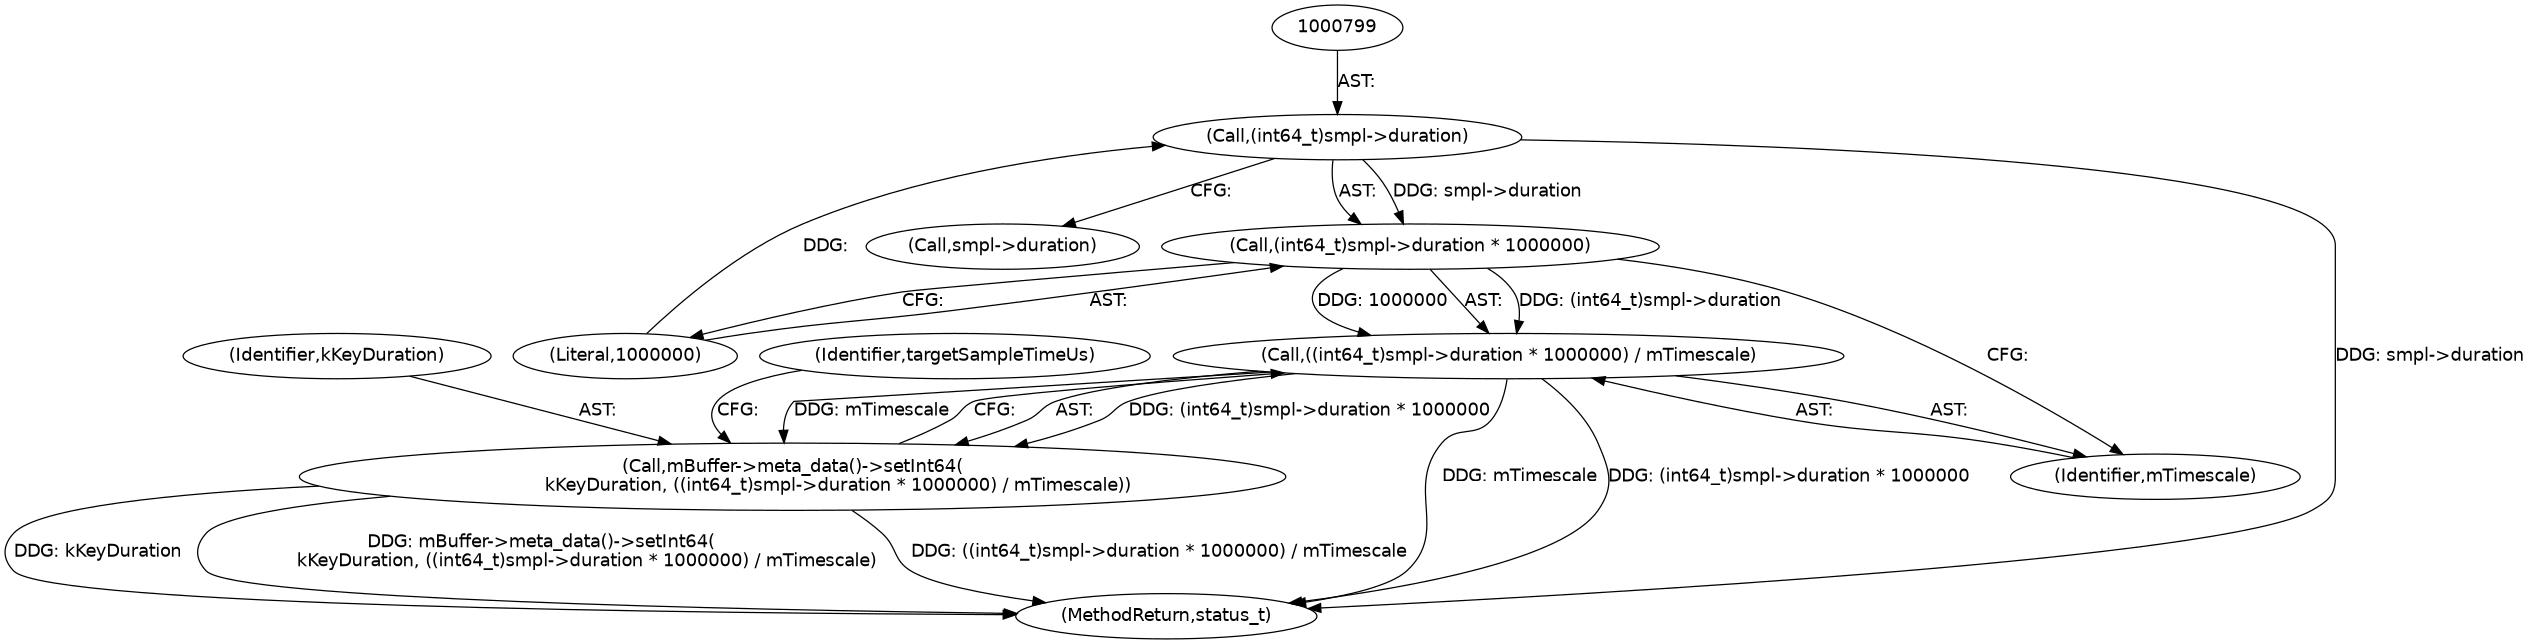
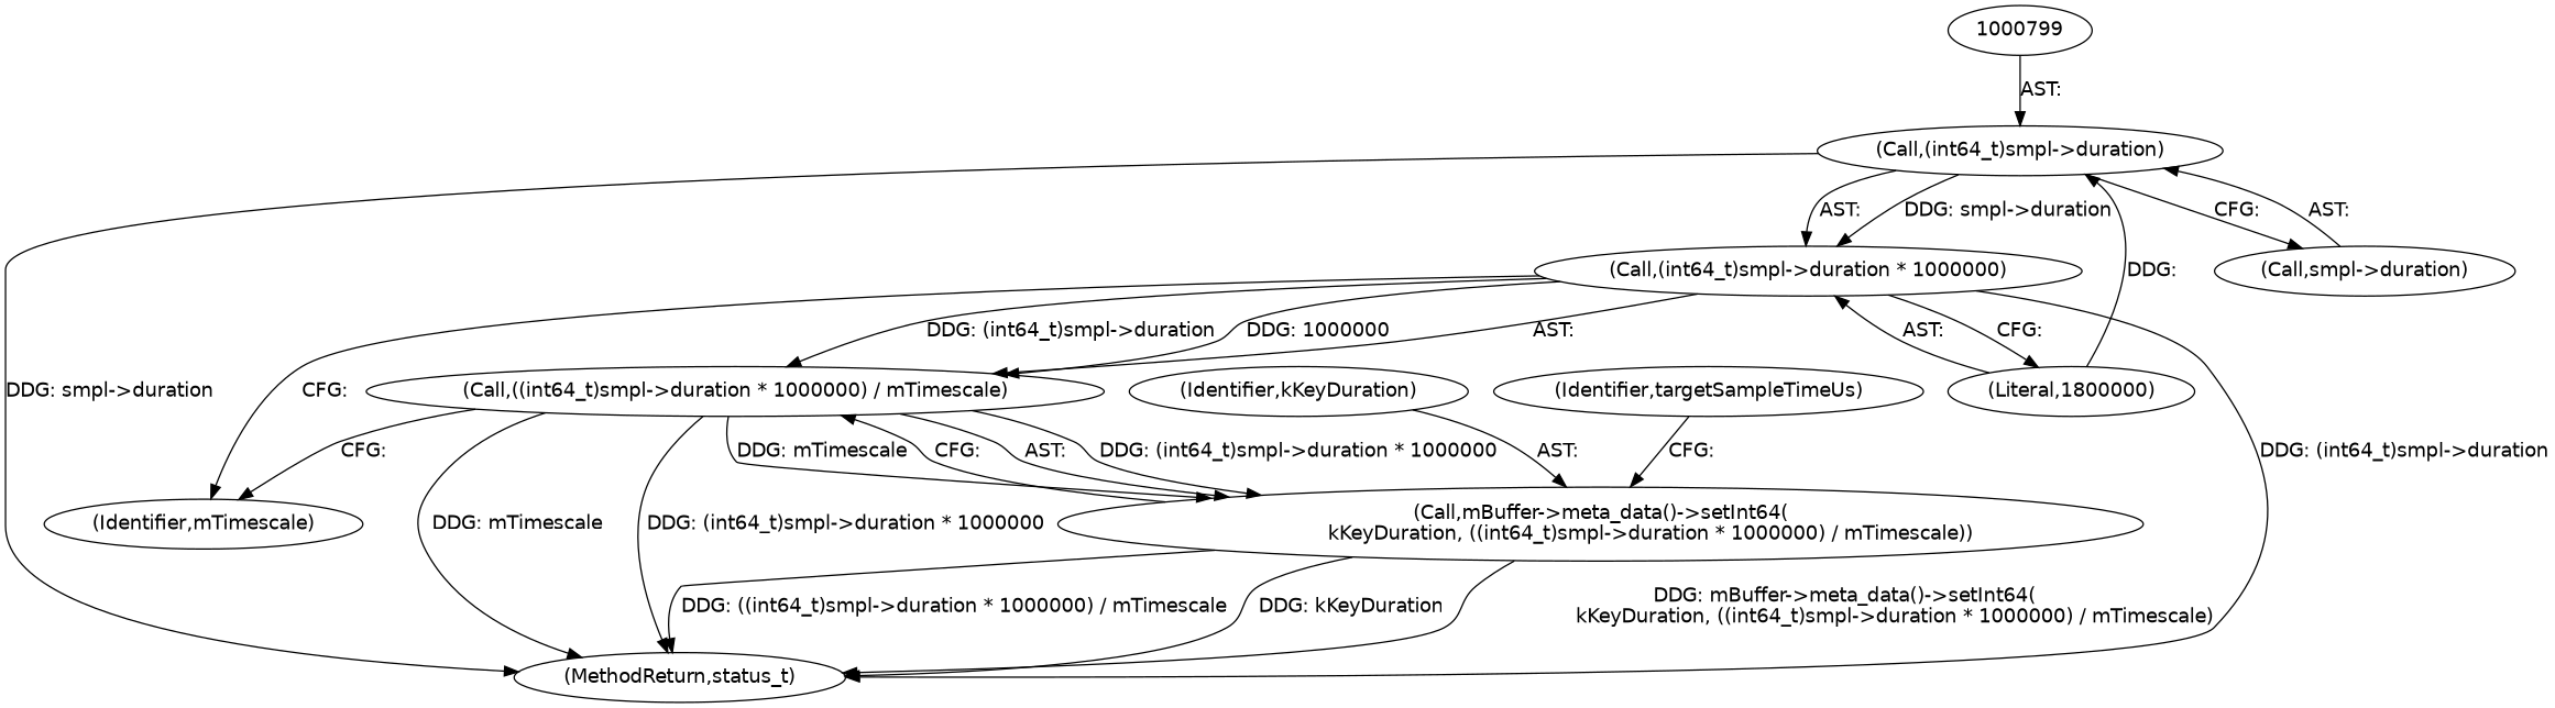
  digraph {
    fontname="DejaVu Sans"
    node [fontname="DejaVu Sans"]
    edge [fontname="DejaVu Sans"]
    n1 [label="(Call,(int64_t)smpl->duration)"]
    n2 [label="(Call,(int64_t)smpl->duration * 1000000)"]
    n3 [label="(Call,smpl->duration)"]
    n4 [label="(MethodReturn,status_t)"]
    n5 [label="(Call,((int64_t)smpl->duration * 1000000) / mTimescale)"]
-   n6 [label="(Literal,1000000)"]
+   n6 [label="(Literal,1800000)"]
    n7 [label="(Identifier,mTimescale)"]
    n8 [label="(Call,mBuffer->meta_data()->setInt64(\n                kKeyDuration, ((int64_t)smpl->duration * 1000000) / mTimescale))"]
    n9 [label="(Identifier,kKeyDuration)"]
    n10 [label="(Identifier,targetSampleTimeUs)"]
    1000799
    n1 -> n2 [label="AST: "]
    n1 -> n2 [label="DDG: smpl->duration"]
    n1 -> n3 [label="CFG: "]
    n1 -> n4 [label="DDG: smpl->duration"]
+   n2 -> n4 [label="DDG: (int64_t)smpl->duration"]
    n2 -> n5 [label="AST: "]
    n2 -> n5 [label="DDG: (int64_t)smpl->duration"]
    n2 -> n5 [label="DDG: 1000000"]
    n2 -> n6 [label="CFG: "]
    n2 -> n7 [label="CFG: "]
+   n3 -> n1 [label="AST: "]
    n5 -> n4 [label="DDG: mTimescale"]
    n5 -> n4 [label="DDG: (int64_t)smpl->duration * 1000000"]
-   n5 -> n7 [label="AST: "]
+   n5 -> n7 [label="CFG: "]
    n5 -> n8 [label="AST: "]
    n5 -> n8 [label="DDG: (int64_t)smpl->duration * 1000000"]
    n5 -> n8 [label="DDG: mTimescale"]
    n6 -> n1 [label="DDG: "]
    n6 -> n2 [label="AST: "]
-   n7 -> n5 [label="AST: "]
    n8 -> n4 [label="DDG: ((int64_t)smpl->duration * 1000000) / mTimescale"]
    n8 -> n4 [label="DDG: kKeyDuration"]
    n8 -> n4 [label="DDG: mBuffer->meta_data()->setInt64(\n                kKeyDuration, ((int64_t)smpl->duration * 1000000) / mTimescale)"]
    n8 -> n5 [label="CFG: "]
    n9 -> n8 [label="AST: "]
    n10 -> n8 [label="CFG: "]
    1000799 -> n1 [label="AST: "]
  }
